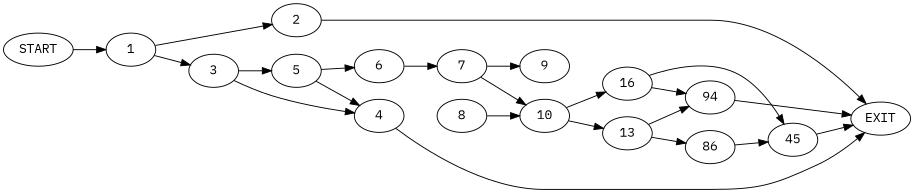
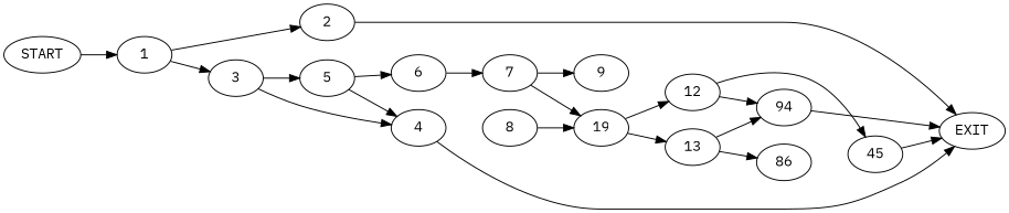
  digraph {
    fontname="IBM Plex Mono"
    rankdir=LR
    node [fontname="IBM Plex Mono"]
    edge [fontname="IBM Plex Mono"]
    n1 [label=START]
    1
    2
    3
    n5 [label=EXIT]
    4
    5
    6
    7
    9
-   10
+   10 [label=19]
    8
-   12 [label=16]
+   12
    13
    n15 [label=94]
    n16 [label=45]
    n17 [label=86]
    n1 -> 1
    1 -> 2
    1 -> 3
    2 -> n5
    3 -> 4
    3 -> 5
    4 -> n5
    5 -> 4
    5 -> 6
    6 -> 7
    7 -> 9
    7 -> 10
    10 -> 12
    10 -> 13
    8 -> 10
    12 -> n15
    12 -> n16
    13 -> n15
    13 -> n17
    n15 -> n5
    n16 -> n5
-   n17 -> n16
  }
